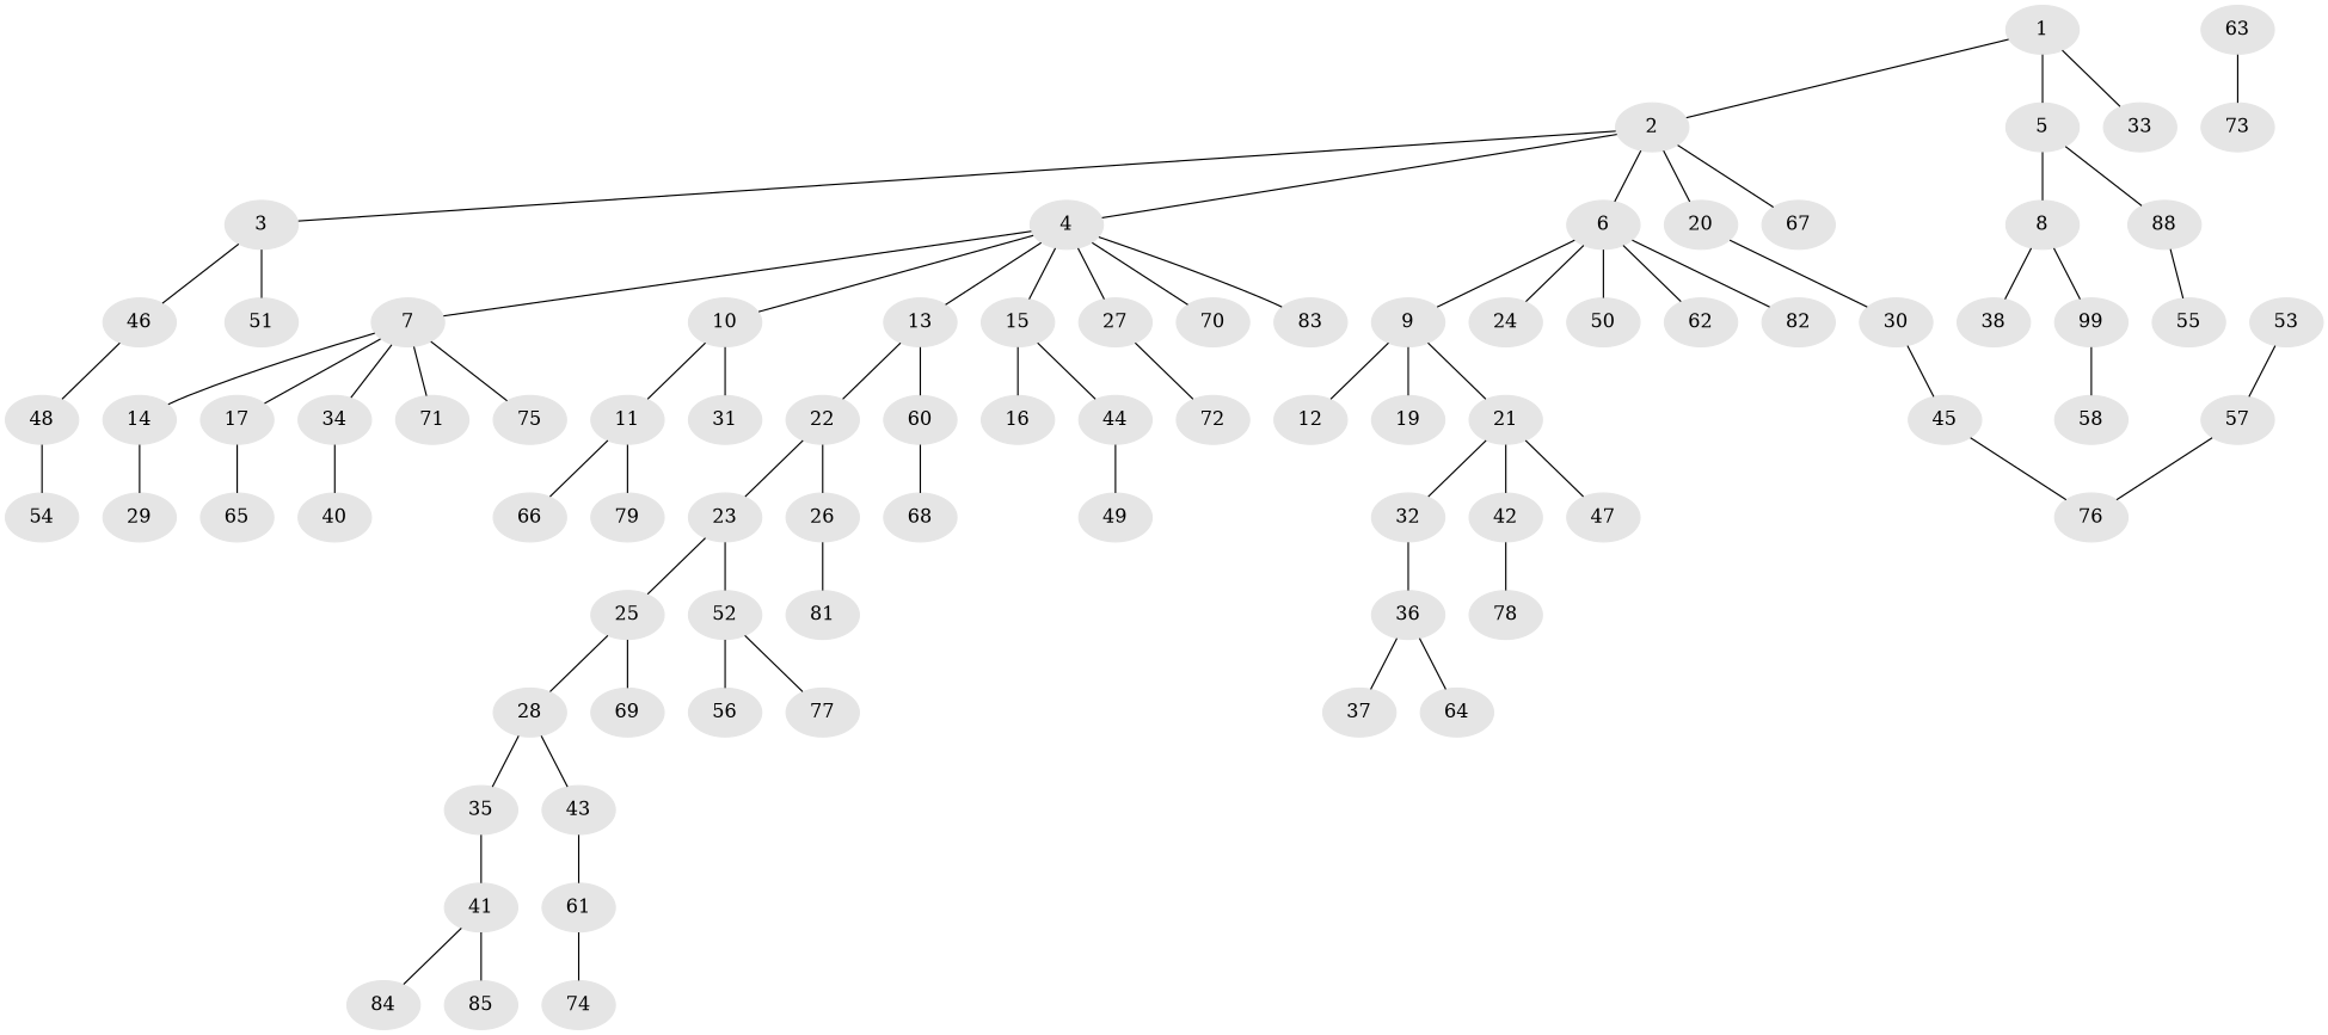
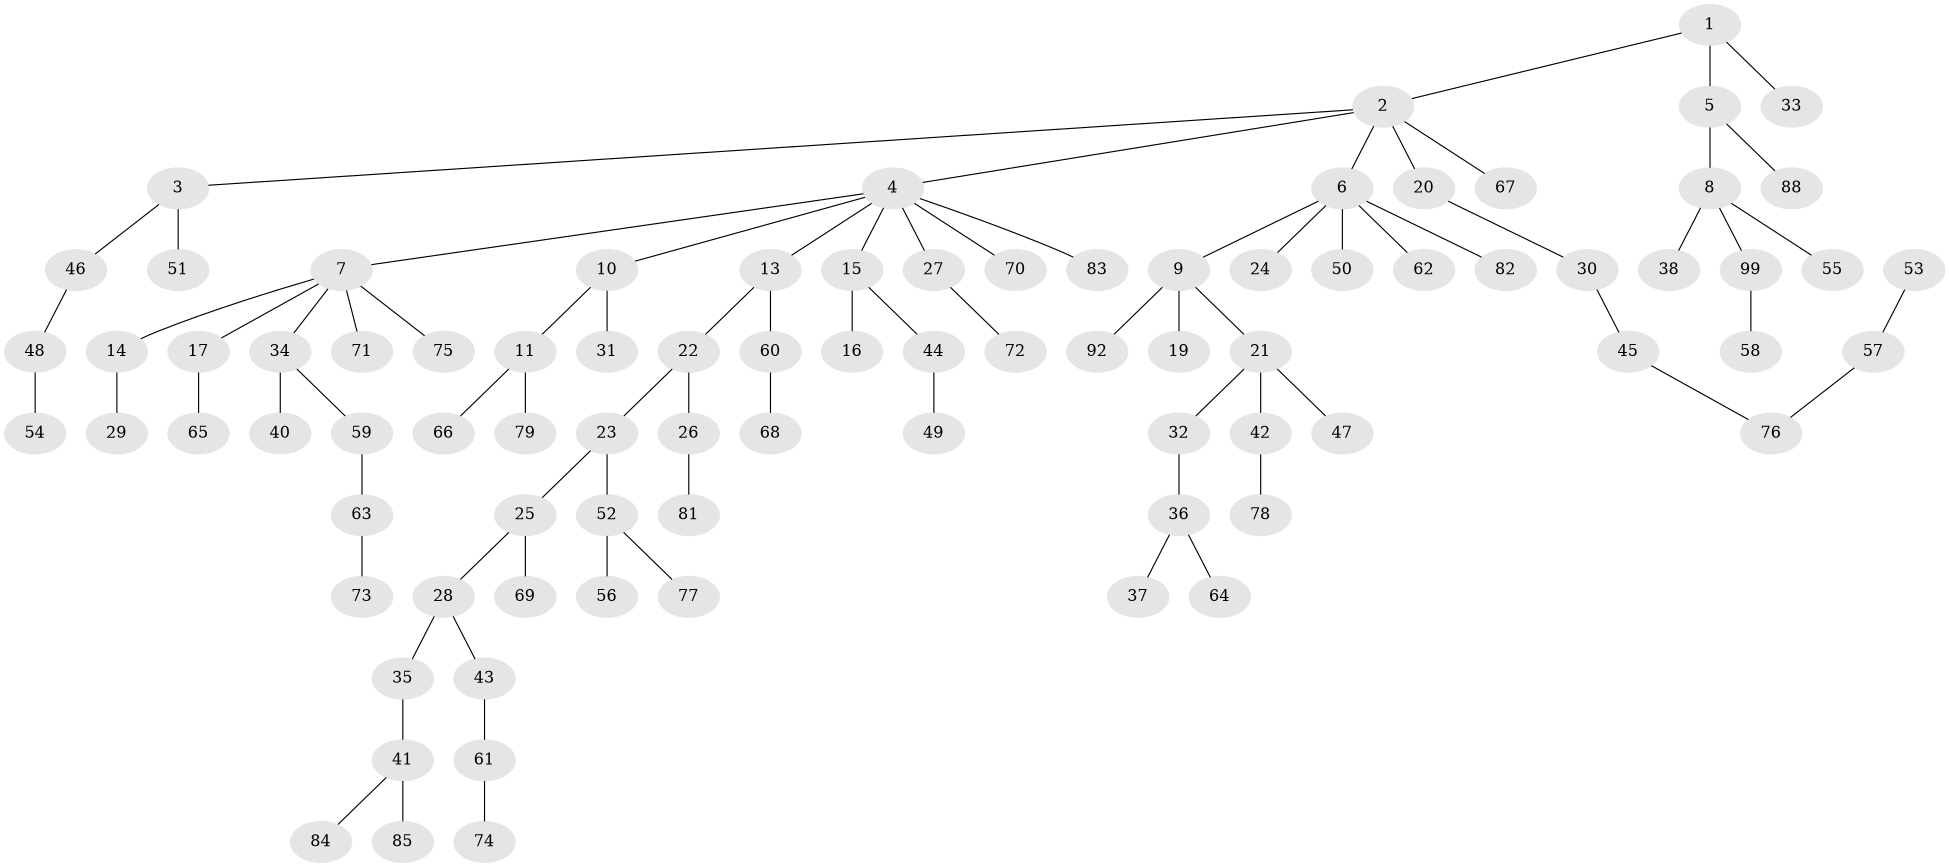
  graph {
    node [color=gray90 style=filled]
    1
    2
    5
    33
    3
    4
    6
    20
    67
    8
    n11 [label=88]
    46
    51
    7
    10
    13
    15
    27
    70
    83
    9
    24
    50
    62
    82
    30
    48
    14
    17
    34
    71
    75
    11
    31
    22
    60
    16
    44
    72
    38
    n41 [label=99]
    55
-   12
+   12 [label=92]
    19
    21
    29
    65
    40
+   59
    58
    32
    42
    47
    66
    79
    23
    26
    68
    49
    45
    36
    78
    25
    52
    81
    28
    69
    56
    77
    35
    43
    41
    61
    76
    37
    64
    63
    84
    85
    74
    53
    57
    54
    73
    1 -- 2
    1 -- 5
    1 -- 33
    2 -- 3
    2 -- 4
    2 -- 6
    2 -- 20
    2 -- 67
    5 -- 8
    5 -- n11
    3 -- 46
    3 -- 51
    4 -- 7
    4 -- 10
    4 -- 13
    4 -- 15
    4 -- 27
    4 -- 70
    4 -- 83
    6 -- 9
    6 -- 24
    6 -- 50
    6 -- 62
    6 -- 82
    20 -- 30
    8 -- 38
    8 -- n41
-   n11 -- 55
+   8 -- 55
    46 -- 48
    7 -- 14
    7 -- 17
    7 -- 34
    7 -- 71
    7 -- 75
    10 -- 11
    10 -- 31
    13 -- 22
    13 -- 60
    15 -- 16
    15 -- 44
    27 -- 72
    9 -- 12
    9 -- 19
    9 -- 21
    30 -- 45
    48 -- 54
    14 -- 29
    17 -- 65
    34 -- 40
+   34 -- 59
    11 -- 66
    11 -- 79
    22 -- 23
    22 -- 26
    60 -- 68
    44 -- 49
    n41 -- 58
    21 -- 32
    21 -- 42
    21 -- 47
+   59 -- 63
    32 -- 36
    42 -- 78
    23 -- 25
    23 -- 52
    26 -- 81
    45 -- 76
    36 -- 37
    36 -- 64
    25 -- 28
    25 -- 69
    52 -- 56
    52 -- 77
    28 -- 35
    28 -- 43
    35 -- 41
    43 -- 61
    41 -- 84
    41 -- 85
    61 -- 74
    63 -- 73
    53 -- 57
    57 -- 76
  }
